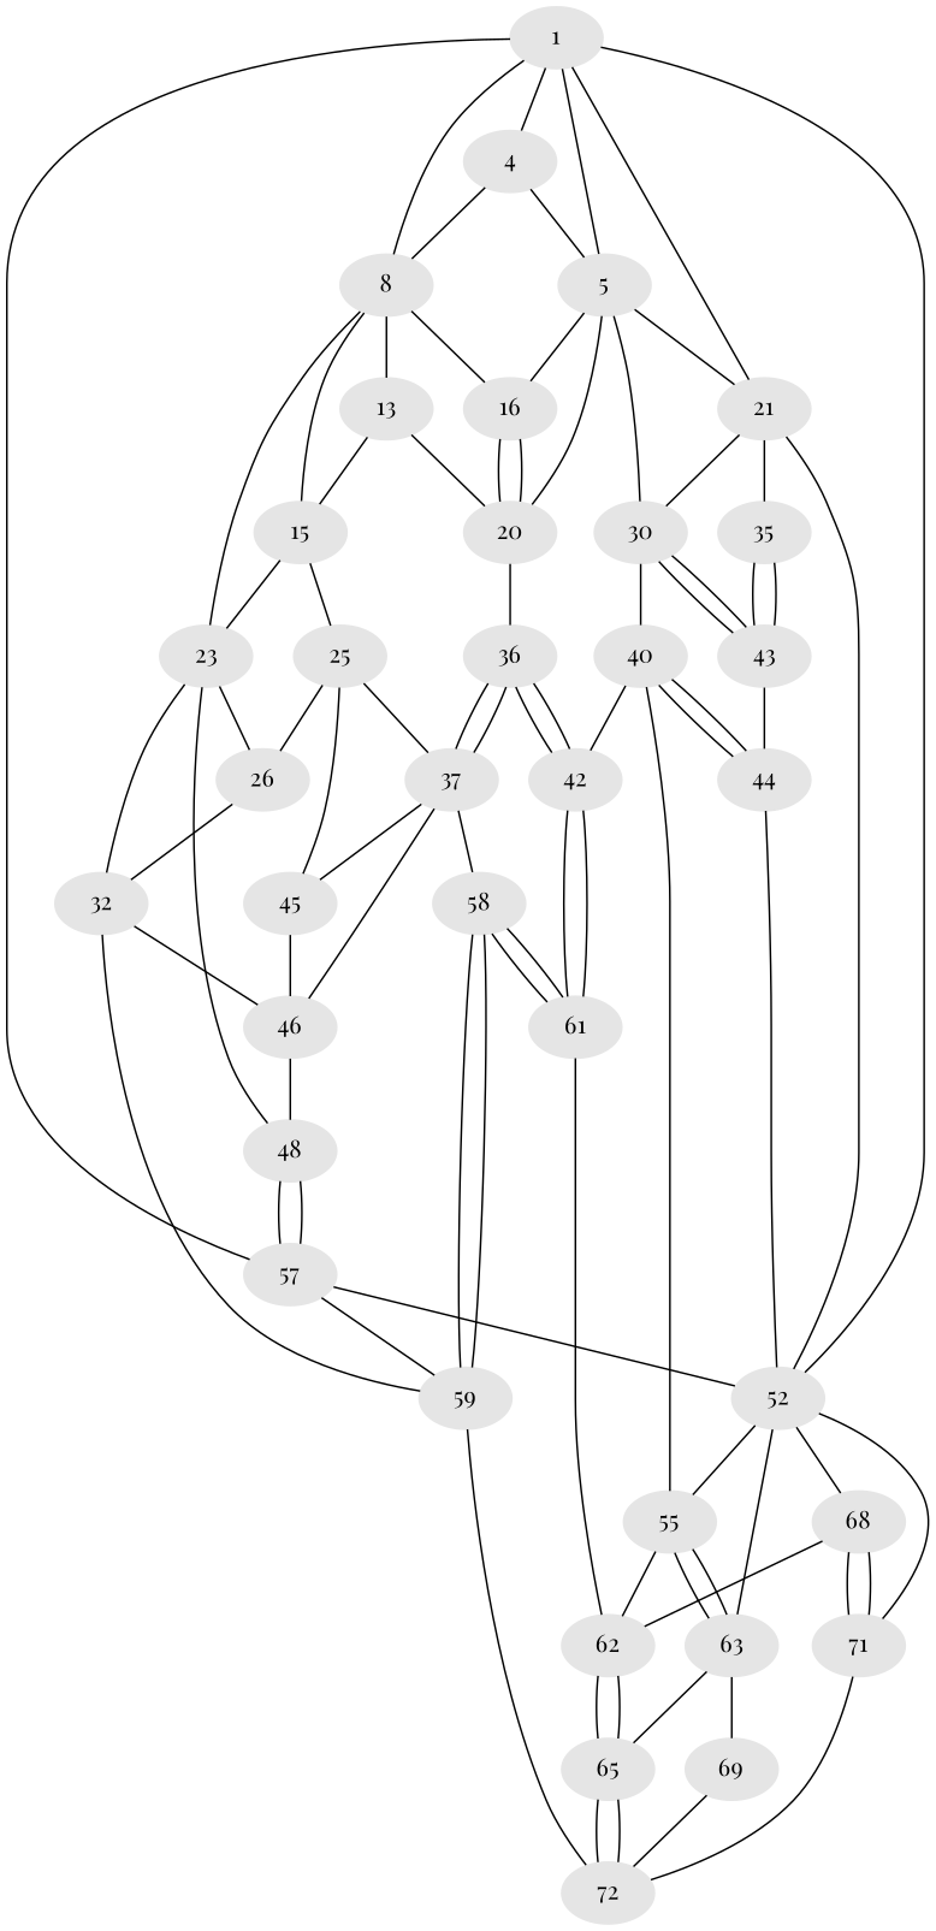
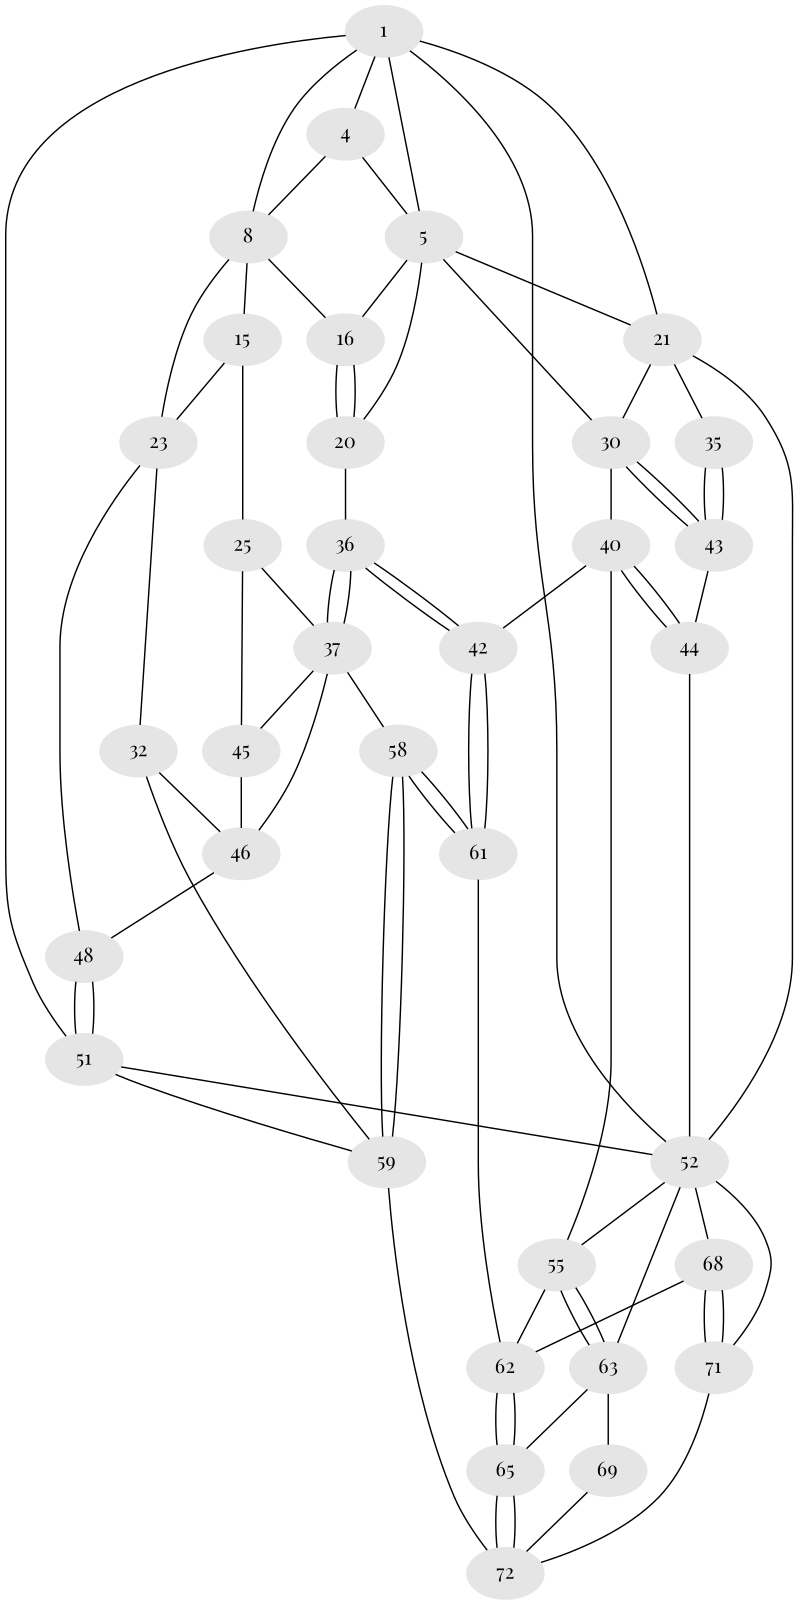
  graph {
    fontname="Playfair Display"
    node [color=gray90 fontname="Playfair Display" style=filled]
    edge [fontname="Playfair Display"]
    1 [super="+2"]
    4 [super="+7"]
    5 [super="+6+18"]
    8 [super="+12+9"]
    21 [super="+34+22"]
-   51 [label=57]
+   51
    52 [super="+53+70"]
    16
    20 [super="+28"]
    30 [super="+31"]
-   13 [super="+14"]
    15 [super="+17"]
    23 [super="+24"]
    35
    59 [super="+60+73"]
    55 [super="+56"]
    63 [super="+64"]
    68
    71
    36
    40 [super="+41"]
    43
    25 [super="+38"]
-   26 [super="+27"]
    32 [super="+39"]
    48
    37 [super="+49"]
    45
    42
    46 [super="+47"]
    58
    44
    61
    62
    72 [super="+74"]
    65
    69
    1 -- 4
    1 -- 5
    1 -- 8
    1 -- 21
    1 -- 51
    1 -- 52
    4 -- 5
    4 -- 8
    5 -- 21
    5 -- 16
    5 -- 20
    5 -- 30
    8 -- 16
-   8 -- 13
    8 -- 15 [weight=2]
    8 -- 23
    21 -- 52
    21 -- 30
    21 -- 35 [weight=2]
    51 -- 52
    51 -- 59
    52 -- 55
    52 -- 63
    52 -- 68
    52 -- 71
    16 -- 20
    16 -- 20
    20 -- 36
    30 -- 40
    30 -- 43
    30 -- 43
-   13 -- 20
-   13 -- 15
    15 -- 23
    15 -- 25
-   23 -- 26
    23 -- 32
    23 -- 48
    35 -- 43
    35 -- 43
    59 -- 72
    55 -- 63
    55 -- 63
    55 -- 62
    63 -- 65
    63 -- 69
    68 -- 71
    68 -- 71
    68 -- 62
    71 -- 72
    36 -- 37
    36 -- 37
    36 -- 42
    36 -- 42
    40 -- 55
    40 -- 42
    40 -- 44
    40 -- 44
    43 -- 44
-   25 -- 26
    25 -- 37
    25 -- 45
-   26 -- 32 [weight=2]
    32 -- 59
    32 -- 46
    48 -- 51
    48 -- 51
    37 -- 45
    37 -- 46
    37 -- 58
    45 -- 46
    42 -- 61
    42 -- 61
    46 -- 48
    58 -- 59
    58 -- 59
    58 -- 61
    58 -- 61
    44 -- 52
    61 -- 62
    62 -- 65
    62 -- 65
    65 -- 72
    65 -- 72
    69 -- 72
  }
